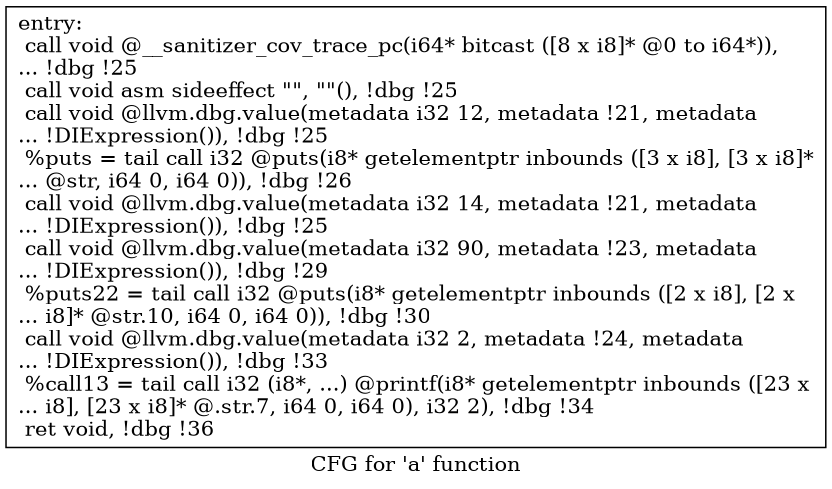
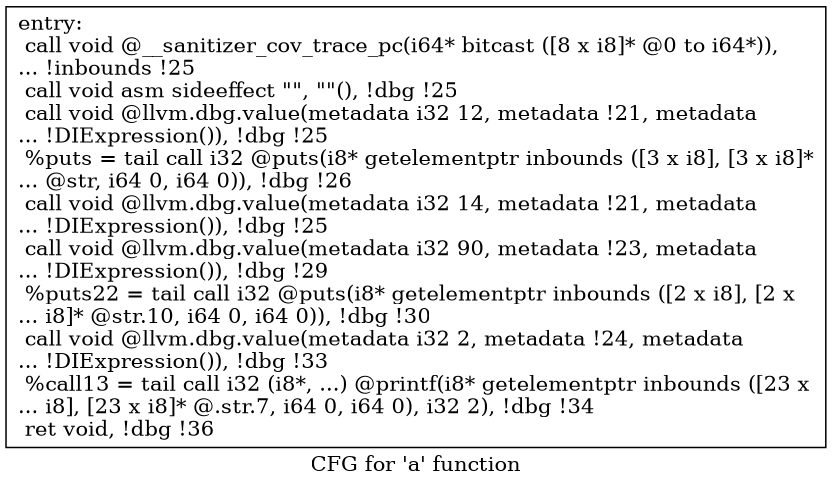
  digraph {
    label="CFG for 'a' function"
-   n1 [label="{entry:\l  call void @__sanitizer_cov_trace_pc(i64* bitcast ([8 x i8]* @0 to i64*)),\l... !dbg !25\l  call void asm sideeffect \"\", \"\"(), !dbg !25\l  call void @llvm.dbg.value(metadata i32 12, metadata !21, metadata\l... !DIExpression()), !dbg !25\l  %puts = tail call i32 @puts(i8* getelementptr inbounds ([3 x i8], [3 x i8]*\l... @str, i64 0, i64 0)), !dbg !26\l  call void @llvm.dbg.value(metadata i32 14, metadata !21, metadata\l... !DIExpression()), !dbg !25\l  call void @llvm.dbg.value(metadata i32 90, metadata !23, metadata\l... !DIExpression()), !dbg !29\l  %puts22 = tail call i32 @puts(i8* getelementptr inbounds ([2 x i8], [2 x\l... i8]* @str.10, i64 0, i64 0)), !dbg !30\l  call void @llvm.dbg.value(metadata i32 2, metadata !24, metadata\l... !DIExpression()), !dbg !33\l  %call13 = tail call i32 (i8*, ...) @printf(i8* getelementptr inbounds ([23 x\l... i8], [23 x i8]* @.str.7, i64 0, i64 0), i32 2), !dbg !34\l  ret void, !dbg !36\l}" shape=record]
+   n1 [label="{entry:\l  call void @__sanitizer_cov_trace_pc(i64* bitcast ([8 x i8]* @0 to i64*)),\l... !inbounds !25\l  call void asm sideeffect \"\", \"\"(), !dbg !25\l  call void @llvm.dbg.value(metadata i32 12, metadata !21, metadata\l... !DIExpression()), !dbg !25\l  %puts = tail call i32 @puts(i8* getelementptr inbounds ([3 x i8], [3 x i8]*\l... @str, i64 0, i64 0)), !dbg !26\l  call void @llvm.dbg.value(metadata i32 14, metadata !21, metadata\l... !DIExpression()), !dbg !25\l  call void @llvm.dbg.value(metadata i32 90, metadata !23, metadata\l... !DIExpression()), !dbg !29\l  %puts22 = tail call i32 @puts(i8* getelementptr inbounds ([2 x i8], [2 x\l... i8]* @str.10, i64 0, i64 0)), !dbg !30\l  call void @llvm.dbg.value(metadata i32 2, metadata !24, metadata\l... !DIExpression()), !dbg !33\l  %call13 = tail call i32 (i8*, ...) @printf(i8* getelementptr inbounds ([23 x\l... i8], [23 x i8]* @.str.7, i64 0, i64 0), i32 2), !dbg !34\l  ret void, !dbg !36\l}" shape=record]
  }
